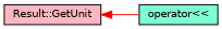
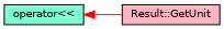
  digraph {
    rankdir=LR
    node [color=black fontname=Helvetica fontsize=10 shape=record style=filled]
    n1 [fillcolor=lightpink fontcolor=black height=0.2 label="Result::GetUnit" width=0.4]
    n2 [fillcolor=aquamarine height=0.2 label="operator\<\<" width=0.4]
-   n1 -> n2 [color=red dir=back fontname=Helvetica fontsize=10 labelfontname=Helvetica labelfontsize=10 style=solid]
+   n2 -> n1 [color=red dir=back fontname=Helvetica fontsize=10 labelfontname=Helvetica labelfontsize=10 style=solid]
  }
